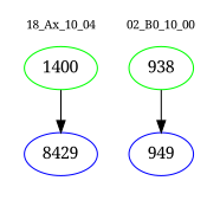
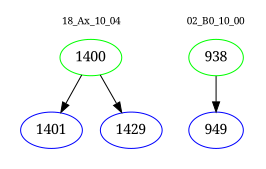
  digraph {
    fontname="Noto Serif"
    node [color=blue fontname="Noto Serif"]
    edge [color=black fontname="Noto Serif"]
    n1 [color=green label=1400]
-   n3 [label=8429]
+   n2 [label=1401]
+   n3 [label=1429]
    n4 [color=green label=938]
    n5 [label=949]
    subgraph cluster_1 {
      color=white
      fontsize=10
      label="18_Ax_10_04"
      n1
+     n2
      n3
    }
    subgraph cluster_2 {
      color=white
      fontsize=10
      label="02_B0_10_00"
      n4
      n5
    }
+   n1 -> n2
    n1 -> n3
    n4 -> n5
  }
